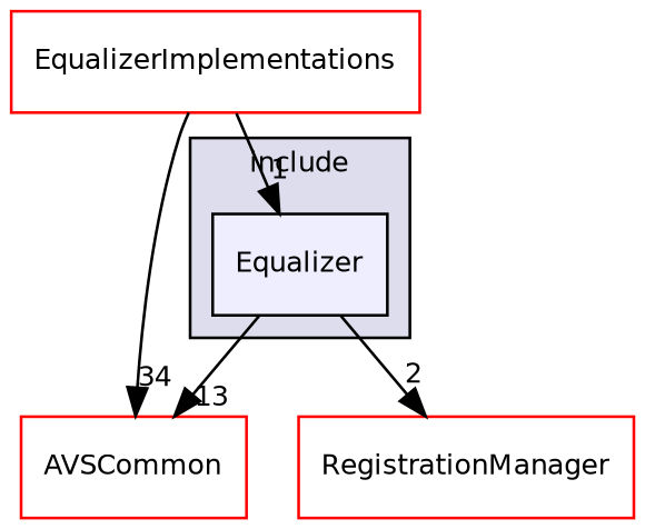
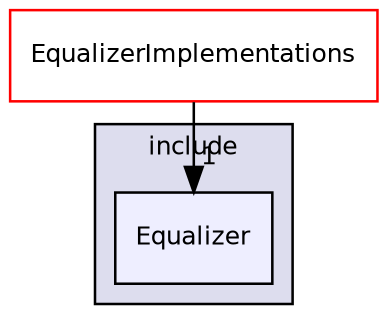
  digraph {
    compound=true
    node [fillcolor=white fontname=Helvetica fontsize=10 shape=box style=filled color=red]
    edge [labeldistance=1.5 labelfontname=Helvetica labelfontsize=10]
    n1 [fillcolor="#eeeeff" label=Equalizer pencolor=black color=""]
-   n2 [label=AVSCommon]
-   n3 [label=RegistrationManager]
    n4 [label=EqualizerImplementations]
    subgraph cluster_1 {
      bgcolor="#ddddee"
      fontname=Helvetica
      fontsize=10
      label=include
      pencolor=black
      n1
    }
-   n1 -> n2 [headlabel=13]
-   n1 -> n3 [headlabel=2]
    n4 -> n1 [headlabel=1]
-   n4 -> n2 [headlabel=34]
  }
